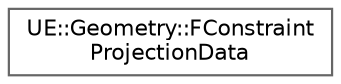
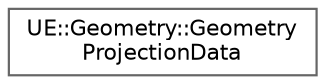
  digraph {
    rankdir=TB
-   n1 [color=grey40 fillcolor=white fontname=Helvetica fontsize=10 height=0.2 label="UE::Geometry::FConstraint\lProjectionData" shape=box style=filled width=0.4]
+   n1 [color=grey40 fillcolor=white fontname=Helvetica fontsize=10 height=0.2 label="UE::Geometry::Geometry\lProjectionData" shape=box style=filled width=0.4]
  }
